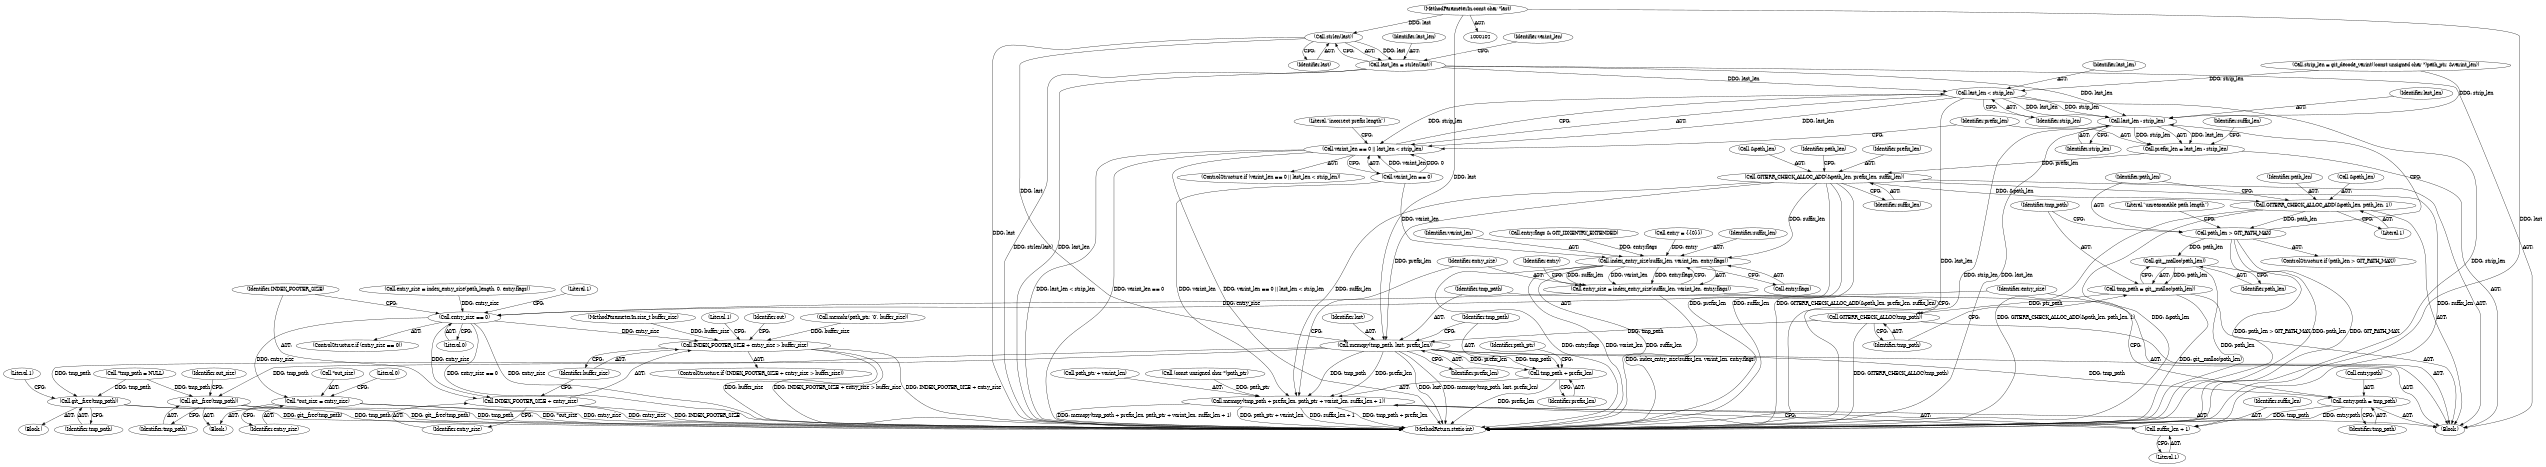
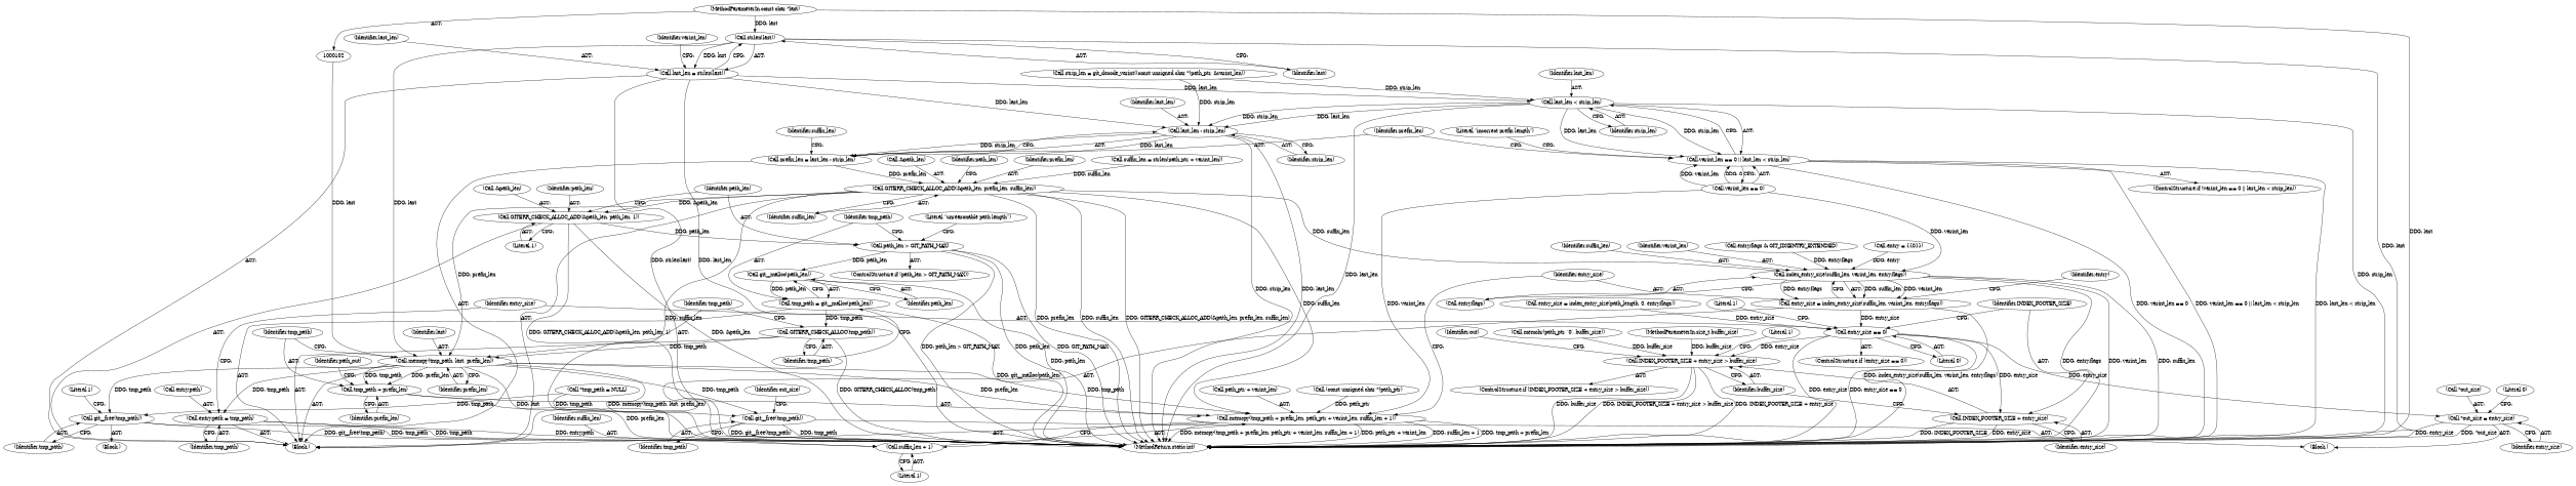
  digraph {
    n1 [label="(Call,strlen(last))"]
    n2 [label="(Call,last_len = strlen(last))"]
    n3 [label="(Call,memcpy(tmp_path, last, prefix_len))"]
    n4 [label="(Identifier,last)"]
    n5 [label="(MethodReturn,static int)"]
    n6 [label="(Call,last_len < strip_len)"]
    n7 [label="(Call,last_len - strip_len)"]
    n8 [label="(Block,)"]
    n9 [label="(Call,memcpy(tmp_path + prefix_len, path_ptr + varint_len, suffix_len + 1))"]
    n10 [label="(Call,tmp_path + prefix_len)"]
    n11 [label="(Call,entry.path = tmp_path)"]
    n12 [label="(Call,git__free(tmp_path))"]
    n13 [label="(Call,git__free(tmp_path))"]
    n14 [label="(Identifier,prefix_len)"]
    n15 [label="(MethodParameterIn,const char *last)"]
    1000102
    n17 [label="(Call,varint_len == 0 || last_len < strip_len)"]
    n18 [label="(Identifier,strip_len)"]
    n19 [label="(Call,prefix_len = last_len - strip_len)"]
    n20 [label="(Identifier,strip_len)"]
    n21 [label="(Call,varint_len == 0)"]
    n22 [label="(ControlStructure,if (varint_len == 0 || last_len < strip_len))"]
    n23 [label="(Call,index_entry_size(suffix_len, varint_len, entry.flags))"]
    n24 [label="(Call,GITERR_CHECK_ALLOC_ADD(&path_len, prefix_len, suffix_len))"]
    n25 [label="(Call,GITERR_CHECK_ALLOC_ADD(&path_len, path_len, 1))"]
    n26 [label="(Call,suffix_len + 1)"]
    n27 [label="(Identifier,suffix_len)"]
    n28 [label="(Call,path_len > GIT_PATH_MAX)"]
    n29 [label="(Literal,1)"]
    n30 [label="(Literal,1)"]
    n31 [label="(Call,entry_size = index_entry_size(suffix_len, varint_len, entry.flags))"]
    n32 [label="(Call,entry.flags)"]
    n33 [label="(Call,git__malloc(path_len))"]
    n34 [label="(ControlStructure,if (path_len > GIT_PATH_MAX))"]
    n35 [label="(Call,tmp_path = git__malloc(path_len))"]
    n36 [label="(Identifier,path_len)"]
    n37 [label="(Call,GITERR_CHECK_ALLOC(tmp_path))"]
    n38 [label="(Identifier,tmp_path)"]
    n39 [label="(Identifier,prefix_len)"]
    n40 [label="(Identifier,tmp_path)"]
    n41 [label="(Identifier,tmp_path)"]
    n42 [label="(Block,)"]
    n43 [label="(Identifier,tmp_path)"]
    n44 [label="(Block,)"]
    n45 [label="(Call,entry_size == 0)"]
    n46 [label="(Call,INDEX_FOOTER_SIZE + entry_size > buffer_size)"]
    n47 [label="(Call,INDEX_FOOTER_SIZE + entry_size)"]
    n48 [label="(Call,*out_size = entry_size)"]
    n49 [label="(Literal,0)"]
    n50 [label="(ControlStructure,if (entry_size == 0))"]
    n51 [label="(ControlStructure,if (INDEX_FOOTER_SIZE + entry_size > buffer_size))"]
    n52 [label="(Identifier,buffer_size)"]
    n53 [label="(Identifier,entry_size)"]
    n54 [label="(Identifier,entry_size)"]
    n55 [label="(Call,&path_len)"]
    n56 [label="(Literal,1)"]
    n57 [label="(Literal,\"incorrect prefix length\")"]
    n58 [label="(Identifier,tmp_path)"]
    n59 [label="(Identifier,tmp_path)"]
    n60 [label="(MethodParameterIn,size_t buffer_size)"]
    n61 [label="(Call,entry_size = index_entry_size(path_length, 0, entry.flags))"]
    n62 [label="(Call,&path_len)"]
    n63 [label="(Literal,1)"]
    n64 [label="(Identifier,last_len)"]
    n65 [label="(Identifier,varint_len)"]
    n66 [label="(Call,entry.path)"]
    n67 [label="(Identifier,entry)"]
    n68 [label="(Call,strip_len = git_decode_varint((const unsigned char *)path_ptr, &varint_len))"]
    n69 [label="(Identifier,last_len)"]
    n70 [label="(Identifier,path_len)"]
    n71 [label="(Identifier,prefix_len)"]
    n72 [label="(Call,path_ptr + varint_len)"]
    n73 [label="(Identifier,tmp_path)"]
    n74 [label="(Identifier,INDEX_FOOTER_SIZE)"]
    n75 [label="(Literal,\"unreasonable path length\")"]
    n76 [label="(Identifier,prefix_len)"]
    n77 [label="(Identifier,varint_len)"]
    n78 [label="(Identifier,last)"]
    n79 [label="(Call,entry.flags & GIT_IDXENTRY_EXTENDED)"]
    n80 [label="(Identifier,entry_size)"]
    n81 [label="(Identifier,out_size)"]
    n82 [label="(Identifier,suffix_len)"]
    n83 [label="(Identifier,out)"]
    n84 [label="(Call,entry = {{0}})"]
    n85 [label="(Call,*out_size)"]
    n86 [label="(Call,*tmp_path = NULL)"]
    n87 [label="(Identifier,suffix_len)"]
    n88 [label="(Identifier,entry_size)"]
+   n89 [label="(Call,suffix_len = strlen(path_ptr + varint_len))"]
    n90 [label="(Identifier,suffix_len)"]
    n91 [label="(Identifier,path_len)"]
    n92 [label="(Identifier,path_len)"]
    n93 [label="(Call,(const unsigned char *)path_ptr)"]
    n94 [label="(Identifier,last_len)"]
    n95 [label="(Call,memchr(path_ptr, '\0', buffer_size))"]
    n96 [label="(Literal,0)"]
    n97 [label="(Literal,1)"]
-   n98 [label="(Identifier,path_ptr)"]
+   n98 [label="(Identifier,path_out)"]
    n1 -> n2 [label="AST: "]
    n1 -> n2 [label="DDG: last"]
    n1 -> n3 [label="DDG: last"]
    n1 -> n4 [label="CFG: "]
    n1 -> n5 [label="DDG: last"]
    n2 -> n1 [label="CFG: "]
    n2 -> n5 [label="DDG: last_len"]
    n2 -> n5 [label="DDG: strlen(last)"]
    n2 -> n6 [label="DDG: last_len"]
    n2 -> n7 [label="DDG: last_len"]
    n2 -> n8 [label="AST: "]
    n3 -> n5 [label="DDG: last"]
    n3 -> n5 [label="DDG: memcpy(tmp_path, last, prefix_len)"]
    n3 -> n8 [label="AST: "]
    n3 -> n9 [label="DDG: tmp_path"]
    n3 -> n9 [label="DDG: prefix_len"]
    n3 -> n10 [label="DDG: tmp_path"]
    n3 -> n10 [label="DDG: prefix_len"]
    n3 -> n11 [label="DDG: tmp_path"]
    n3 -> n12 [label="DDG: tmp_path"]
    n3 -> n13 [label="DDG: tmp_path"]
    n3 -> n14 [label="CFG: "]
    n4 -> n1 [label="AST: "]
    n6 -> n5 [label="DDG: last_len"]
    n6 -> n5 [label="DDG: strip_len"]
    n6 -> n7 [label="DDG: last_len"]
    n6 -> n7 [label="DDG: strip_len"]
    n6 -> n17 [label="AST: "]
    n6 -> n17 [label="DDG: last_len"]
    n6 -> n17 [label="DDG: strip_len"]
    n6 -> n18 [label="CFG: "]
    n7 -> n5 [label="DDG: strip_len"]
    n7 -> n5 [label="DDG: last_len"]
    n7 -> n19 [label="AST: "]
    n7 -> n19 [label="DDG: last_len"]
    n7 -> n19 [label="DDG: strip_len"]
    n7 -> n20 [label="CFG: "]
    n9 -> n5 [label="DDG: suffix_len + 1"]
    n9 -> n5 [label="DDG: tmp_path + prefix_len"]
    n9 -> n5 [label="DDG: memcpy(tmp_path + prefix_len, path_ptr + varint_len, suffix_len + 1)"]
    n9 -> n5 [label="DDG: path_ptr + varint_len"]
    n9 -> n8 [label="AST: "]
    n9 -> n26 [label="CFG: "]
    n10 -> n5 [label="DDG: prefix_len"]
    n10 -> n9 [label="AST: "]
    n10 -> n39 [label="CFG: "]
    n11 -> n5 [label="DDG: entry.path"]
    n11 -> n5 [label="DDG: tmp_path"]
    n11 -> n8 [label="AST: "]
    n11 -> n40 [label="CFG: "]
    n12 -> n5 [label="DDG: git__free(tmp_path)"]
    n12 -> n5 [label="DDG: tmp_path"]
    n12 -> n41 [label="CFG: "]
    n12 -> n42 [label="AST: "]
    n13 -> n5 [label="DDG: tmp_path"]
    n13 -> n5 [label="DDG: git__free(tmp_path)"]
    n13 -> n43 [label="CFG: "]
    n13 -> n44 [label="AST: "]
    n14 -> n3 [label="AST: "]
    n15 -> n1 [label="DDG: last"]
-   n15 -> n3 [label="DDG: last"]
+   1000102 -> n3 [label="DDG: last"]
    n15 -> n5 [label="DDG: last"]
    n15 -> 1000102 [label="AST: "]
    n17 -> n5 [label="DDG: varint_len == 0 || last_len < strip_len"]
    n17 -> n5 [label="DDG: last_len < strip_len"]
    n17 -> n5 [label="DDG: varint_len == 0"]
    n17 -> n6 [label="CFG: "]
    n17 -> n21 [label="CFG: "]
    n17 -> n22 [label="AST: "]
    n18 -> n6 [label="AST: "]
-   n28 -> n7 [label="CFG: "]
+   n19 -> n7 [label="CFG: "]
    n19 -> n8 [label="AST: "]
    n19 -> n24 [label="DDG: prefix_len"]
    n20 -> n7 [label="AST: "]
    n21 -> n9 [label="DDG: varint_len"]
    n21 -> n17 [label="AST: "]
    n21 -> n17 [label="DDG: varint_len"]
    n21 -> n17 [label="DDG: 0"]
    n21 -> n23 [label="DDG: varint_len"]
    n23 -> n5 [label="DDG: entry.flags"]
    n23 -> n5 [label="DDG: varint_len"]
    n23 -> n5 [label="DDG: suffix_len"]
    n23 -> n31 [label="AST: "]
    n23 -> n31 [label="DDG: suffix_len"]
    n23 -> n31 [label="DDG: varint_len"]
    n23 -> n31 [label="DDG: entry.flags"]
    n23 -> n32 [label="CFG: "]
    n24 -> n3 [label="DDG: prefix_len"]
    n24 -> n5 [label="DDG: prefix_len"]
    n24 -> n5 [label="DDG: suffix_len"]
    n24 -> n5 [label="DDG: GITERR_CHECK_ALLOC_ADD(&path_len, prefix_len, suffix_len)"]
    n24 -> n8 [label="AST: "]
    n24 -> n9 [label="DDG: suffix_len"]
    n24 -> n23 [label="DDG: suffix_len"]
    n24 -> n25 [label="DDG: &path_len"]
    n24 -> n26 [label="DDG: suffix_len"]
    n24 -> n27 [label="CFG: "]
    n25 -> n5 [label="DDG: &path_len"]
    n25 -> n5 [label="DDG: GITERR_CHECK_ALLOC_ADD(&path_len, path_len, 1)"]
    n25 -> n8 [label="AST: "]
    n25 -> n28 [label="DDG: path_len"]
    n25 -> n29 [label="CFG: "]
    n26 -> n9 [label="AST: "]
    n26 -> n30 [label="CFG: "]
    n27 -> n24 [label="AST: "]
    n28 -> n5 [label="DDG: path_len > GIT_PATH_MAX"]
    n28 -> n5 [label="DDG: path_len"]
    n28 -> n5 [label="DDG: GIT_PATH_MAX"]
    n28 -> n33 [label="DDG: path_len"]
    n28 -> n34 [label="AST: "]
    n29 -> n25 [label="AST: "]
    n30 -> n26 [label="AST: "]
    n31 -> n5 [label="DDG: index_entry_size(suffix_len, varint_len, entry.flags)"]
    n31 -> n8 [label="AST: "]
    n31 -> n23 [label="CFG: "]
    n31 -> n45 [label="DDG: entry_size"]
    n32 -> n23 [label="AST: "]
    n33 -> n5 [label="DDG: path_len"]
    n33 -> n35 [label="AST: "]
    n33 -> n35 [label="DDG: path_len"]
    n33 -> n36 [label="CFG: "]
    n35 -> n5 [label="DDG: git__malloc(path_len)"]
    n35 -> n8 [label="AST: "]
    n35 -> n33 [label="CFG: "]
-   n35 -> n37 [label="DDG: ptr_path"]
+   n35 -> n37 [label="DDG: tmp_path"]
    n36 -> n33 [label="AST: "]
    n37 -> n3 [label="DDG: tmp_path"]
    n37 -> n5 [label="DDG: GITERR_CHECK_ALLOC(tmp_path)"]
    n37 -> n8 [label="AST: "]
    n37 -> n38 [label="CFG: "]
    n38 -> n35 [label="CFG: "]
    n38 -> n37 [label="AST: "]
    n39 -> n10 [label="AST: "]
    n40 -> n11 [label="AST: "]
    n41 -> n12 [label="AST: "]
    n43 -> n13 [label="AST: "]
    n45 -> n5 [label="DDG: entry_size == 0"]
    n45 -> n5 [label="DDG: entry_size"]
    n45 -> n46 [label="DDG: entry_size"]
    n45 -> n47 [label="DDG: entry_size"]
    n45 -> n48 [label="DDG: entry_size"]
    n45 -> n49 [label="CFG: "]
    n45 -> n50 [label="AST: "]
    n46 -> n5 [label="DDG: INDEX_FOOTER_SIZE + entry_size"]
    n46 -> n5 [label="DDG: buffer_size"]
    n46 -> n5 [label="DDG: INDEX_FOOTER_SIZE + entry_size > buffer_size"]
    n46 -> n51 [label="AST: "]
    n46 -> n52 [label="CFG: "]
    n47 -> n5 [label="DDG: INDEX_FOOTER_SIZE"]
    n47 -> n5 [label="DDG: entry_size"]
    n47 -> n46 [label="AST: "]
    n47 -> n53 [label="CFG: "]
    n48 -> n5 [label="DDG: *out_size"]
    n48 -> n5 [label="DDG: entry_size"]
    n48 -> n44 [label="AST: "]
    n48 -> n54 [label="CFG: "]
    n49 -> n45 [label="AST: "]
    n52 -> n46 [label="AST: "]
    n52 -> n47 [label="CFG: "]
    n53 -> n47 [label="AST: "]
    n54 -> n48 [label="AST: "]
    n55 -> n24 [label="AST: "]
    n56 -> n12 [label="CFG: "]
    n57 -> n17 [label="CFG: "]
    n58 -> n28 [label="CFG: "]
    n58 -> n35 [label="AST: "]
    n59 -> n3 [label="AST: "]
    n59 -> n37 [label="CFG: "]
    n60 -> n46 [label="DDG: buffer_size"]
    n61 -> n45 [label="DDG: entry_size"]
    n62 -> n25 [label="AST: "]
    n63 -> n46 [label="CFG: "]
    n64 -> n2 [label="AST: "]
    n65 -> n2 [label="CFG: "]
    n66 -> n11 [label="AST: "]
    n67 -> n31 [label="CFG: "]
    n68 -> n6 [label="DDG: strip_len"]
    n68 -> n7 [label="DDG: strip_len"]
    n69 -> n6 [label="AST: "]
    n70 -> n24 [label="CFG: "]
    n71 -> n17 [label="CFG: "]
    n71 -> n19 [label="AST: "]
    n72 -> n9 [label="AST: "]
    n73 -> n3 [label="CFG: "]
    n73 -> n10 [label="AST: "]
    n74 -> n45 [label="CFG: "]
    n74 -> n47 [label="AST: "]
    n75 -> n28 [label="CFG: "]
    n76 -> n24 [label="AST: "]
    n77 -> n23 [label="AST: "]
    n78 -> n3 [label="AST: "]
    n79 -> n23 [label="DDG: entry.flags"]
    n80 -> n9 [label="CFG: "]
    n80 -> n31 [label="AST: "]
    n81 -> n13 [label="CFG: "]
    n82 -> n19 [label="CFG: "]
    n83 -> n46 [label="CFG: "]
    n84 -> n23 [label="DDG: entry"]
    n85 -> n48 [label="AST: "]
    n86 -> n12 [label="DDG: tmp_path"]
    n86 -> n13 [label="DDG: tmp_path"]
    n87 -> n26 [label="AST: "]
    n88 -> n11 [label="CFG: "]
    n88 -> n45 [label="AST: "]
+   n89 -> n24 [label="DDG: suffix_len"]
    n90 -> n23 [label="AST: "]
    n91 -> n25 [label="AST: "]
    n92 -> n25 [label="CFG: "]
    n92 -> n28 [label="AST: "]
    n93 -> n9 [label="DDG: path_ptr"]
    n94 -> n7 [label="AST: "]
    n95 -> n46 [label="DDG: buffer_size"]
    n96 -> n48 [label="CFG: "]
    n97 -> n45 [label="CFG: "]
    n98 -> n10 [label="CFG: "]
  }
